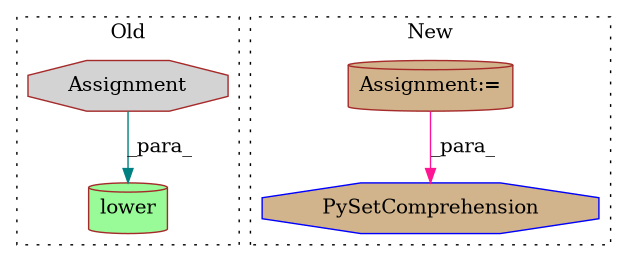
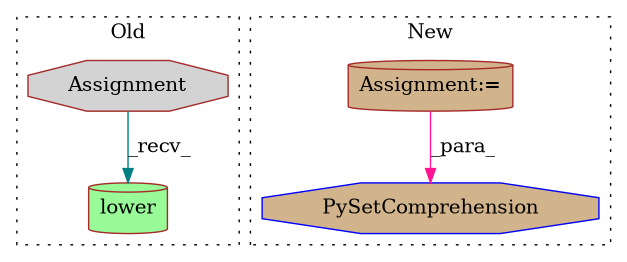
  digraph {
    node [color=brown fillcolor=tan shape=cylinder style=filled]
    n1 [a=32 fillcolor=palegreen l=7 label=lower s=11593]
    n2 [a=22 fillcolor=lightgrey l=17 label=Assignment s=11575 shape=octagon]
    n3 [a=111 color=blue l=168 label=PySetComprehension s=11833 shape=octagon]
    n4 [a=7 l=26 label="Assignment:=" s=11967]
    subgraph cluster_1 {
      label=Old
      style=dotted
      n1
      n2
    }
    subgraph cluster_2 {
      label=New
      style=dotted
      n3
      n4
    }
-   n2 -> n1 [color=teal label=_para_]
+   n2 -> n1 [color=teal label=_recv_]
    n4 -> n3 [color=deeppink label=_para_]
  }
